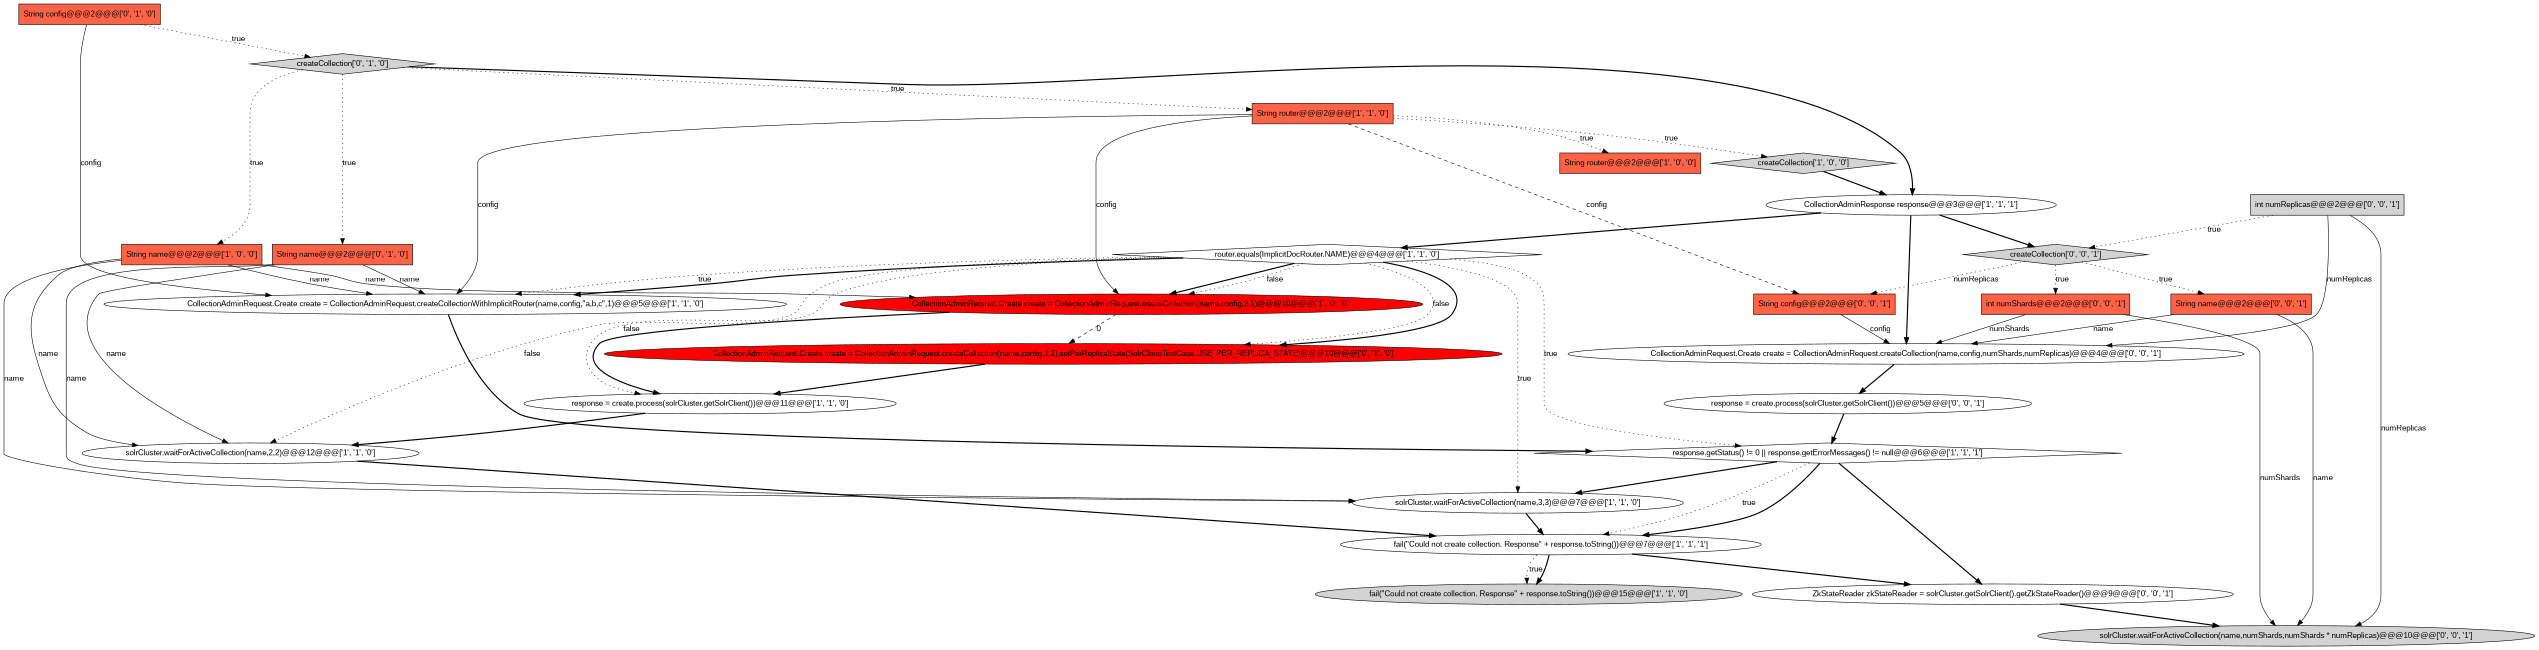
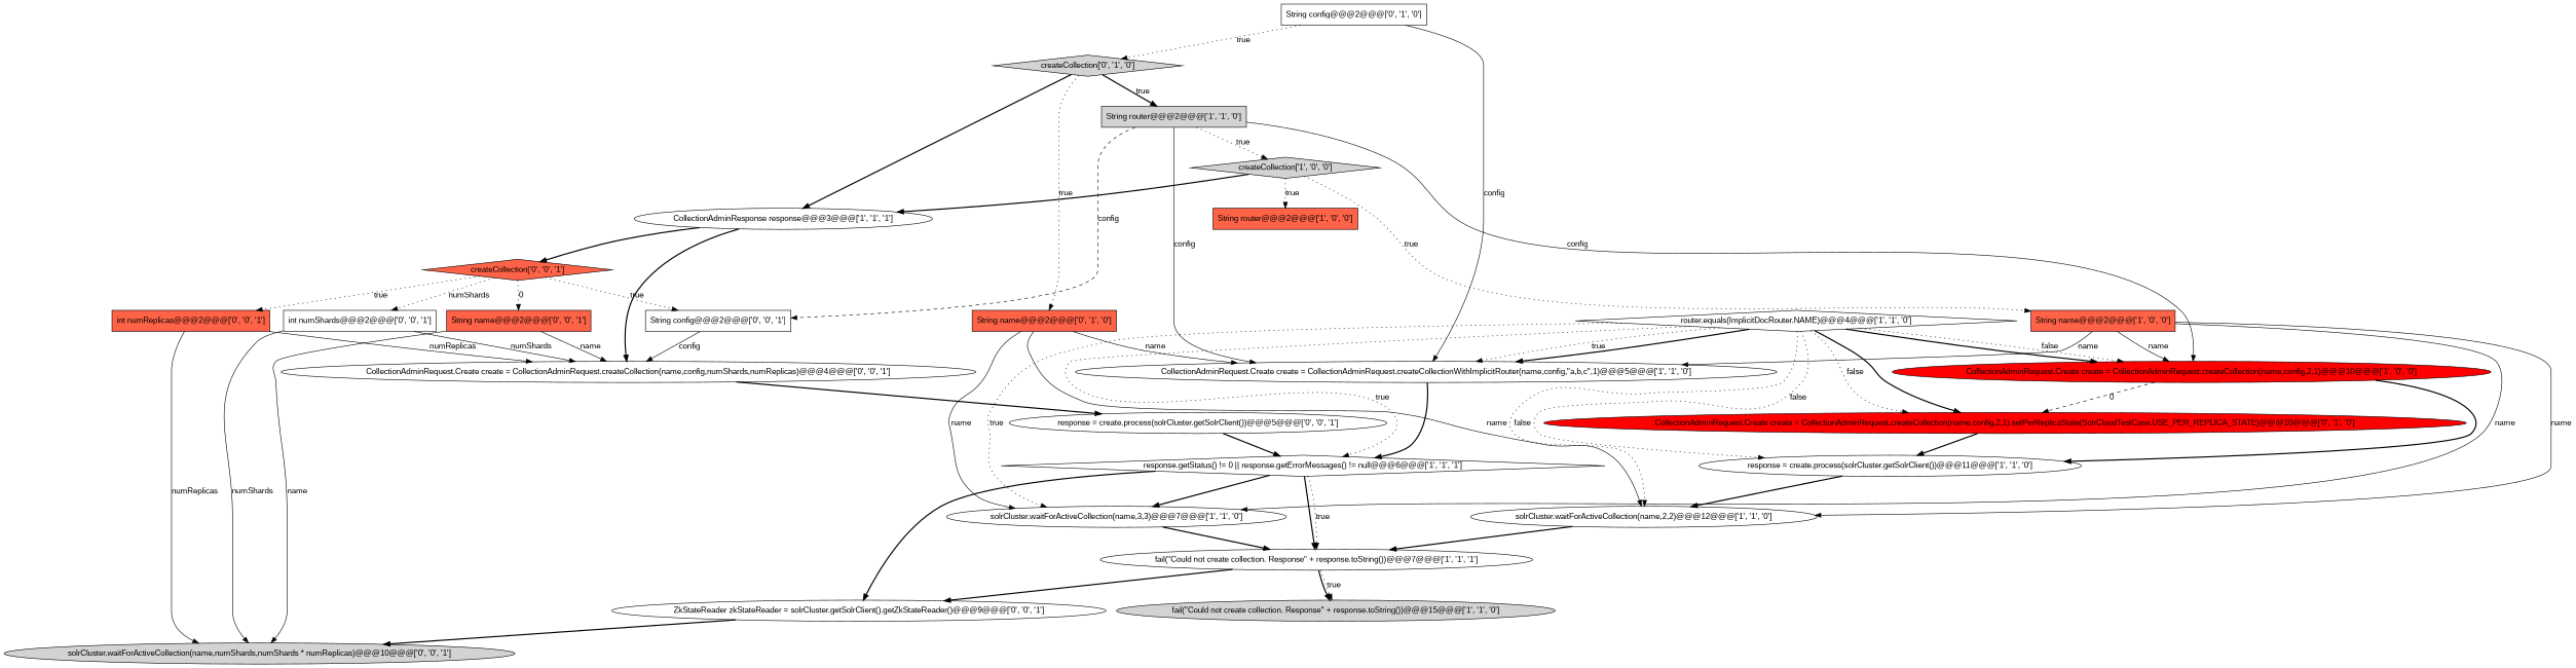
  digraph {
    fontname="Liberation Sans"
    node [fillcolor=white fontname="Liberation Sans" shape=ellipse style=filled]
    edge [fontname="Liberation Sans" style=bold]
-   n1 [fillcolor=tomato label="String config@@@2@@@['0', '1', '0']" shape=box]
+   n1 [label="String config@@@2@@@['0', '1', '0']" shape=box]
    n2 [label="CollectionAdminRequest.Create create = CollectionAdminRequest.createCollectionWithImplicitRouter(name,config,\"a,b,c\",1)@@@5@@@['1', '1', '0']"]
    n3 [fillcolor=lightgray label="createCollection['0', '1', '0']" shape=diamond]
    n4 [label="response.getStatus() != 0 || response.getErrorMessages() != null@@@6@@@['1', '1', '1']" shape=diamond]
    n5 [label="ZkStateReader zkStateReader = solrCluster.getSolrClient().getZkStateReader()@@@9@@@['0', '0', '1']"]
    n6 [fillcolor=lightgray label="solrCluster.waitForActiveCollection(name,numShards,numShards * numReplicas)@@@10@@@['0', '0', '1']"]
    n7 [label="CollectionAdminRequest.Create create = CollectionAdminRequest.createCollection(name,config,numShards,numReplicas)@@@4@@@['0', '0', '1']"]
    n8 [label="response = create.process(solrCluster.getSolrClient())@@@5@@@['0', '0', '1']"]
    n9 [label="solrCluster.waitForActiveCollection(name,2,2)@@@12@@@['1', '1', '0']"]
    n10 [label="fail(\"Could not create collection. Response\" + response.toString())@@@7@@@['1', '1', '1']"]
    n11 [fillcolor=lightgray label="fail(\"Could not create collection. Response\" + response.toString())@@@15@@@['1', '1', '0']"]
-   n12 [fillcolor=lightgray label="createCollection['0', '0', '1']" shape=diamond]
-   n13 [fillcolor=tomato label="int numShards@@@2@@@['0', '0', '1']" shape=box]
-   n14 [fillcolor=tomato label="String config@@@2@@@['0', '0', '1']" shape=box]
-   n15 [fillcolor=lightgray label="int numReplicas@@@2@@@['0', '0', '1']" shape=box]
+   n12 [fillcolor=tomato label="createCollection['0', '0', '1']" shape=diamond]
+   n13 [label="int numShards@@@2@@@['0', '0', '1']" shape=box]
+   n14 [label="String config@@@2@@@['0', '0', '1']" shape=box]
+   n15 [fillcolor=tomato label="int numReplicas@@@2@@@['0', '0', '1']" shape=box]
    n16 [fillcolor=tomato label="String name@@@2@@@['0', '0', '1']" shape=box]
    n17 [label="CollectionAdminResponse response@@@3@@@['1', '1', '1']"]
    n18 [label="router.equals(ImplicitDocRouter.NAME)@@@4@@@['1', '1', '0']" shape=diamond]
    n19 [fillcolor=tomato label="String router@@@2@@@['1', '0', '0']" shape=box]
    n20 [fillcolor=lightgray label="createCollection['1', '0', '0']" shape=diamond]
    n21 [fillcolor=tomato label="String name@@@2@@@['1', '0', '0']" shape=box]
    n22 [label="solrCluster.waitForActiveCollection(name,3,3)@@@7@@@['1', '1', '0']"]
    n23 [fillcolor=red label="CollectionAdminRequest.Create create = CollectionAdminRequest.createCollection(name,config,2,1)@@@10@@@['1', '0', '0']"]
-   n24 [fillcolor=tomato label="String router@@@2@@@['1', '1', '0']" shape=box]
+   n24 [fillcolor=lightgray label="String router@@@2@@@['1', '1', '0']" shape=box]
    n25 [fillcolor=red label="CollectionAdminRequest.Create create = CollectionAdminRequest.createCollection(name,config,2,1).setPerReplicaState(SolrCloudTestCase.USE_PER_REPLICA_STATE)@@@10@@@['0', '1', '0']"]
    n26 [label="response = create.process(solrCluster.getSolrClient())@@@11@@@['1', '1', '0']"]
    n27 [fillcolor=tomato label="String name@@@2@@@['0', '1', '0']" shape=box]
    n1 -> n2 [label=config style=solid]
    n1 -> n3 [label=true style=dotted]
    n2 -> n4
    n3 -> n17
-   n3 -> n24 [label=true style=dotted]
+   n3 -> n24 [label=true]
    n3 -> n27 [label=true style=dotted]
    n4 -> n5
    n4 -> n10 [label=true style=dotted]
    n4 -> n10
    n4 -> n22
    n5 -> n6
    n7 -> n8
    n8 -> n4
    n9 -> n10
    n10 -> n5
    n10 -> n11 [label=true style=dotted]
    n10 -> n11
-   n12 -> n13 [label=true style=dotted]
-   n12 -> n14 [label=numReplicas style=dotted]
-   n15 -> n12 [label=true style=dotted]
-   n12 -> n16 [label=true style=dotted]
+   n12 -> n13 [label=numShards style=dotted]
+   n12 -> n14 [label=true style=dotted]
+   n12 -> n15 [label=true style=dotted]
+   n12 -> n16 [label=0 style=dotted]
    n13 -> n6 [label=numShards style=solid]
    n13 -> n7 [label=numShards style=solid]
    n14 -> n7 [label=config style=solid]
    n15 -> n6 [label=numReplicas style=solid]
    n15 -> n7 [label=numReplicas style=solid]
    n16 -> n6 [label=name style=solid]
    n16 -> n7 [label=name style=solid]
    n17 -> n7
    n17 -> n12
-   n17 -> n18
    n18 -> n2 [label=true style=dotted]
    n18 -> n2
    n18 -> n4 [label=true style=dotted]
    n18 -> n9 [label=false style=dotted]
    n18 -> n22 [label=true style=dotted]
    n18 -> n23
    n18 -> n23 [label=false style=dotted]
    n18 -> n25 [label=false style=dotted]
    n18 -> n25
    n18 -> n26 [label=false style=dotted]
    n20 -> n17
-   n24 -> n19 [label=true style=dotted]
-   n3 -> n21 [label=true style=dotted]
+   n20 -> n19 [label=true style=dotted]
+   n20 -> n21 [label=true style=dotted]
    n21 -> n2 [label=name style=solid]
    n21 -> n9 [label=name style=solid]
    n21 -> n22 [label=name style=solid]
    n21 -> n23 [label=name style=solid]
    n22 -> n10
    n23 -> n25 [label=0 style=dashed]
    n23 -> n26
    n24 -> n2 [label=config style=solid]
    n24 -> n14 [label=config style=dashed]
    n24 -> n20 [label=true style=dotted]
    n24 -> n23 [label=config style=solid]
    n25 -> n26
    n26 -> n9
    n27 -> n2 [label=name style=solid]
    n27 -> n9 [label=name style=solid]
    n27 -> n22 [label=name style=solid]
  }
